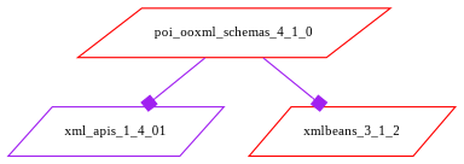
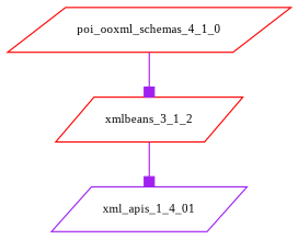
  digraph {
    fontname="Liberation Serif"
    node [color=red fontname="Liberation Serif" fontsize=10.0 shape=parallelogram]
    edge [arrowhead=box color=purple fontname="Liberation Serif"]
    xml_apis_1_4_01 [color=purple]
    poi_ooxml_schemas_4_1_0
    n3 [label=xmlbeans_3_1_2]
-   poi_ooxml_schemas_4_1_0 -> xml_apis_1_4_01
+   n3 -> xml_apis_1_4_01
    poi_ooxml_schemas_4_1_0 -> n3
  }
